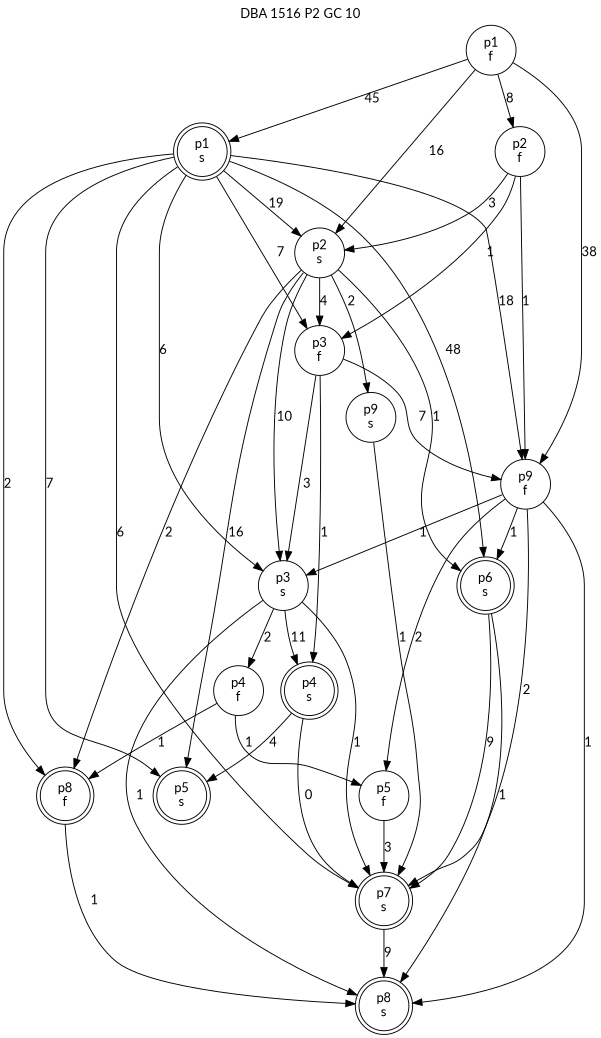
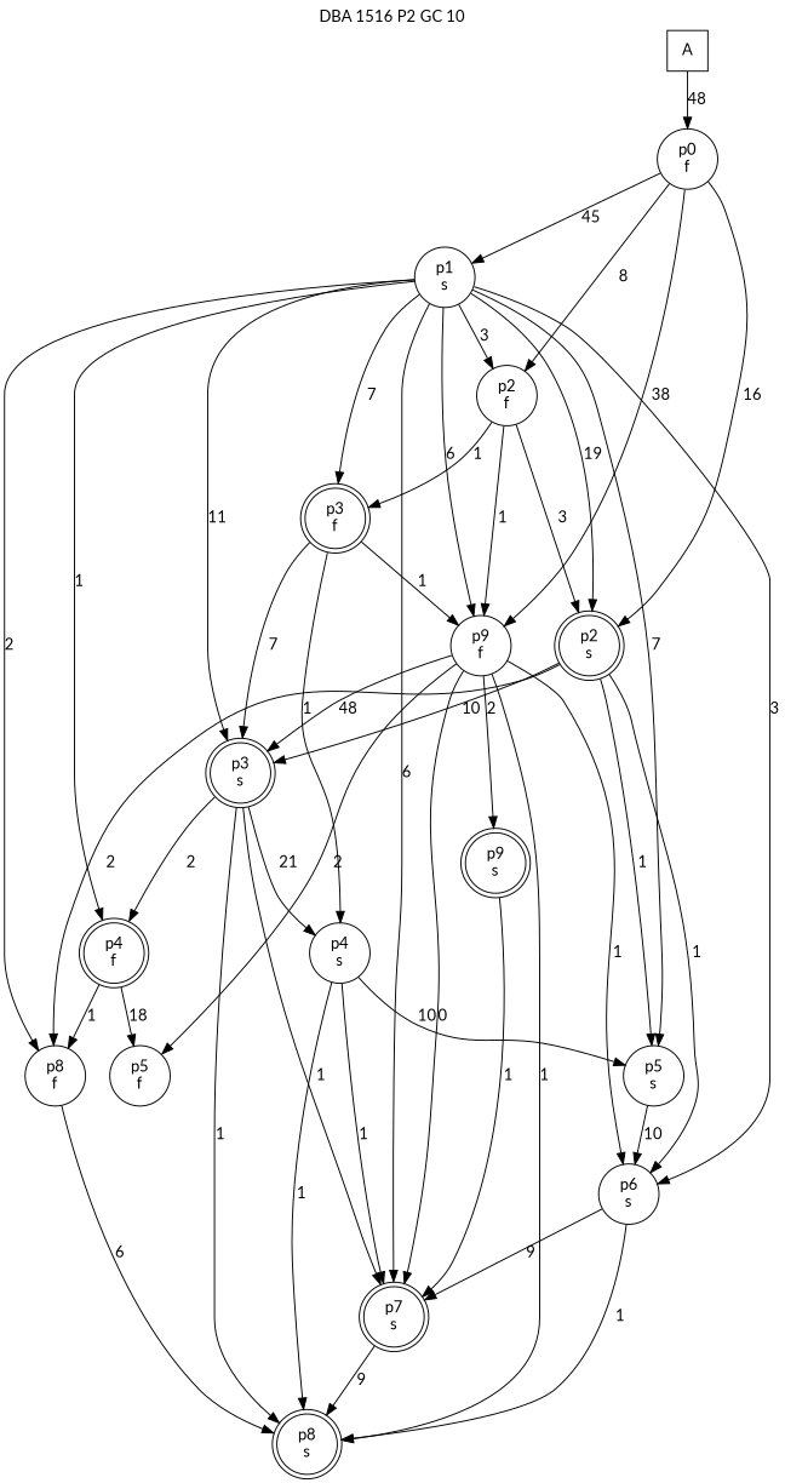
  digraph {
    fontname=Lato
    label=" DBA 1516 P2 GC 10 "
    labelloc=tl
    rankdir=TB
    node [fontname=Lato shape=doublecircle]
    edge [fontname=Lato]
-   n2 [label="p1\nf" shape=circle]
-   n3 [label="p1\ns"]
-   n4 [label="p2\ns" shape=circle]
+   n1 [label=A shape=square]
+   n2 [label="p0\nf" shape=circle]
+   n3 [label="p1\ns" shape=circle]
+   n4 [label="p2\ns"]
    n5 [label="p9\nf" shape=circle]
    n6 [label="p2\nf" shape=circle]
-   n7 [label="p3\nf" shape=circle]
-   n8 [label="p5\ns"]
-   n9 [label="p6\ns"]
-   n10 [label="p3\ns" shape=circle]
+   n7 [label="p3\nf"]
+   n8 [label="p5\ns" shape=circle]
+   n9 [label="p6\ns" shape=circle]
+   n10 [label="p3\ns"]
    n11 [label="p7\ns"]
-   n12 [label="p4\nf" shape=circle]
-   n13 [label="p8\nf"]
+   n12 [label="p4\nf"]
+   n13 [label="p8\nf" shape=circle]
    n14 [label="p8\ns"]
    n15 [label="p5\nf" shape=circle]
-   n16 [label="p9\ns" shape=circle]
-   n17 [label="p4\ns"]
+   n16 [label="p9\ns"]
+   n17 [label="p4\ns" shape=circle]
+   n1 -> n2 [label=48]
    n2 -> n3 [label=45]
    n2 -> n4 [label=16]
    n2 -> n5 [label=38]
    n2 -> n6 [label=8]
    n3 -> n4 [label=19]
-   n3 -> n5 [label=18]
+   n3 -> n5 [label=6]
+   n3 -> n6 [label=3]
    n3 -> n7 [label=7]
    n3 -> n8 [label=7]
-   n3 -> n9 [label=48]
-   n3 -> n10 [label=6]
+   n3 -> n9 [label=3]
+   n3 -> n10 [label=11]
    n3 -> n11 [label=6]
+   n3 -> n12 [label=1]
    n3 -> n13 [label=2]
-   n4 -> n7 [label=4]
-   n4 -> n8 [label=16]
+   n4 -> n8 [label=1]
    n4 -> n9 [label=1]
    n4 -> n10 [label=10]
    n4 -> n13 [label=2]
    n5 -> n9 [label=1]
-   n5 -> n10 [label=1]
-   n5 -> n11 [label=2]
+   n5 -> n10 [label=48]
+   n5 -> n11 [label=0]
    n5 -> n14 [label=1]
    n5 -> n15 [label=2]
-   n4 -> n16 [label=2]
+   n5 -> n16 [label=2]
    n6 -> n4 [label=3]
    n6 -> n5 [label=1]
    n6 -> n7 [label=1]
-   n7 -> n5 [label=7]
-   n7 -> n10 [label=3]
+   n7 -> n5 [label=1]
+   n7 -> n10 [label=7]
    n7 -> n17 [label=1]
+   n8 -> n9 [label=10]
    n9 -> n11 [label=9]
    n9 -> n14 [label=1]
    n10 -> n11 [label=1]
    n10 -> n12 [label=2]
    n10 -> n14 [label=1]
-   n10 -> n17 [label=11]
+   n10 -> n17 [label=21]
    n11 -> n14 [label=9]
    n12 -> n13 [label=1]
-   n12 -> n15 [label=1]
-   n13 -> n14 [label=1]
-   n15 -> n11 [label=3]
+   n12 -> n15 [label=18]
+   n13 -> n14 [label=6]
    n16 -> n11 [label=1]
-   n17 -> n8 [label=4]
-   n17 -> n11 [label=0]
+   n17 -> n8 [label=10]
+   n17 -> n11 [label=1]
+   n17 -> n14 [label=1]
  }
